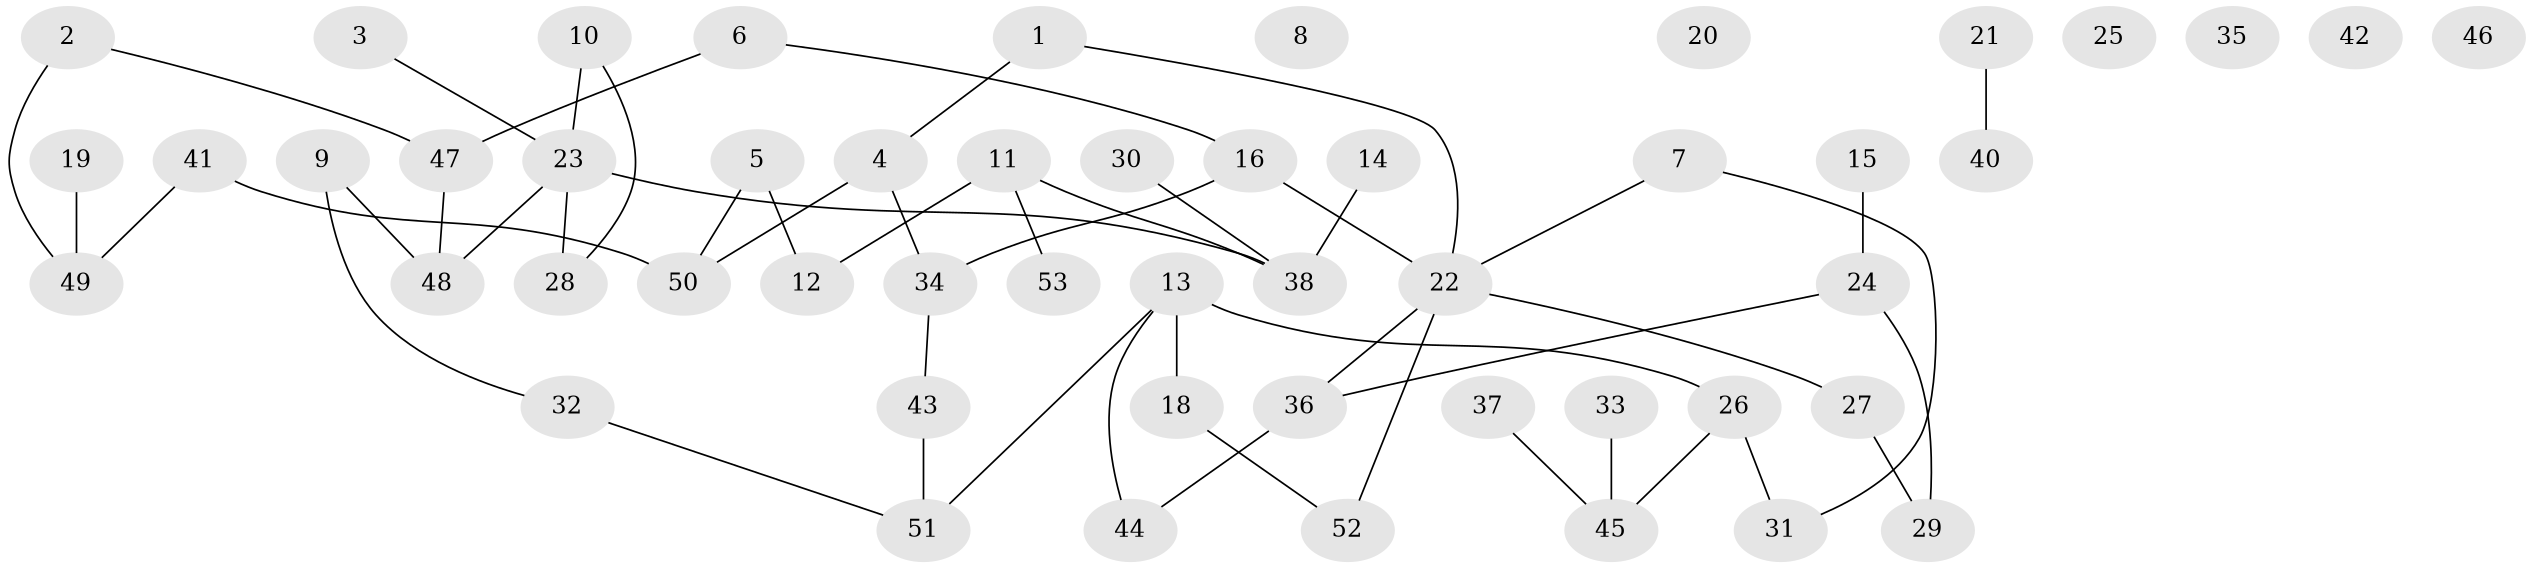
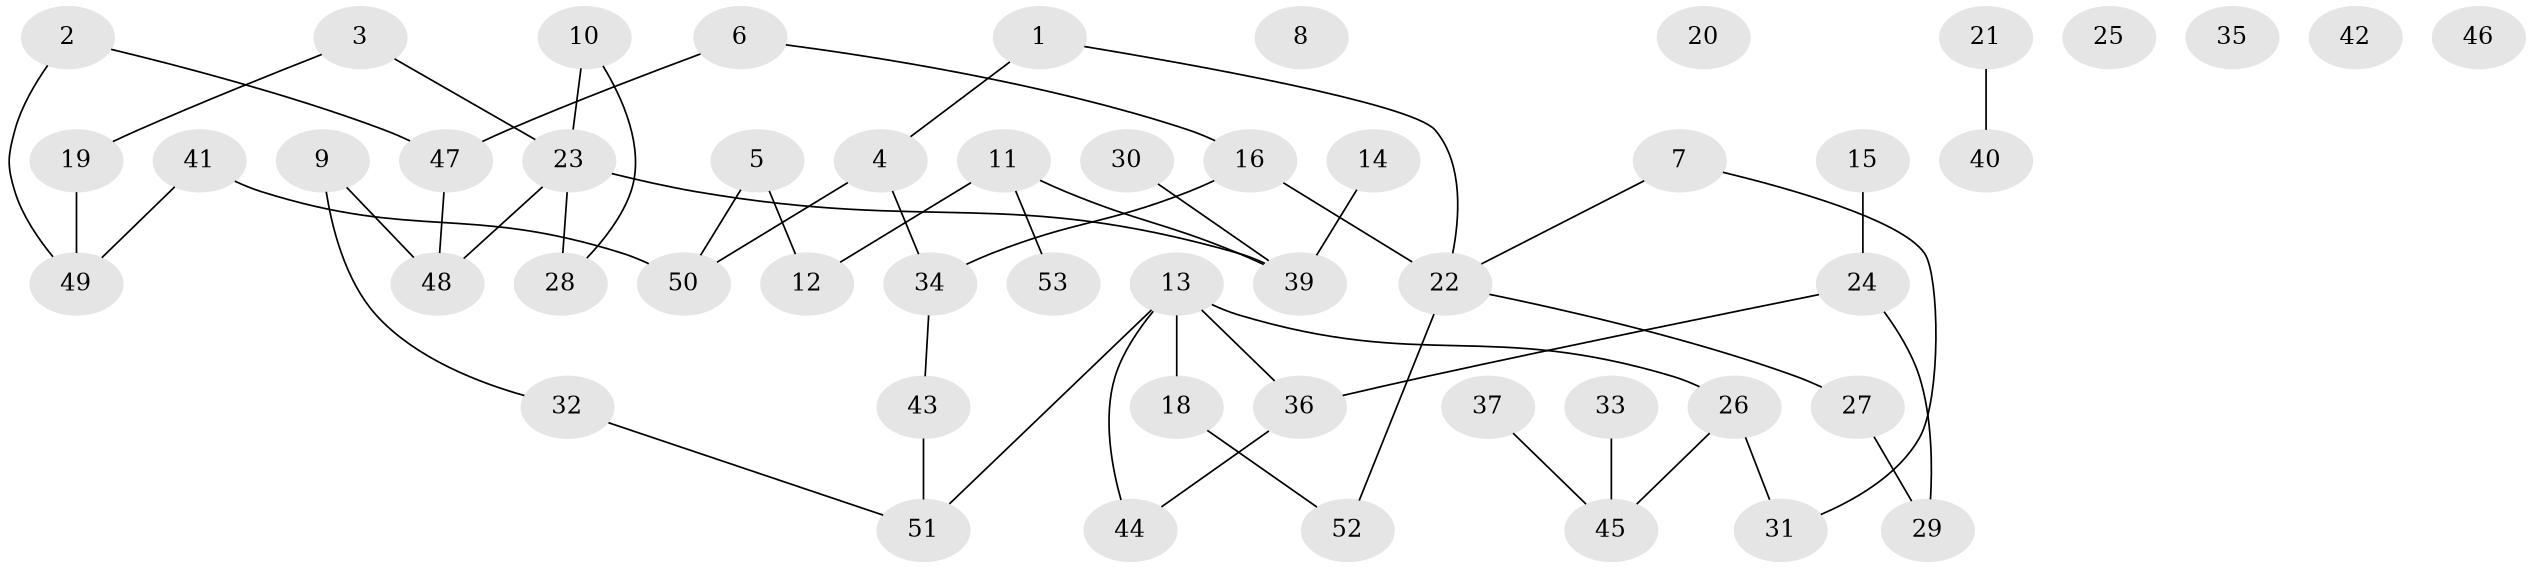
  graph {
    node [color=gray90 style=filled]
    1
    4
    22
    34
    50
    52
    27
    2
    47
    49
    10
    23
    28
    48
    3
    19
-   39 [label=38]
+   39
    43
    5
    12
    6
    16
    37
    45
    7
    31
    24
    36
    29
    8
    9
    32
    51
    11
    53
    13
    18
    26
    44
    14
    15
    20
    21
    40
    25
    30
    33
    35
    41
    42
    46
    1 -- 4
    1 -- 22
    4 -- 34
    4 -- 50
    22 -- 52
    22 -- 27
    34 -- 43
    27 -- 29
    2 -- 47
    2 -- 49
    47 -- 48
    10 -- 23
    10 -- 28
    23 -- 28
    23 -- 48
    23 -- 39
    3 -- 23
+   3 -- 19
    19 -- 49
    43 -- 51
    5 -- 50
    5 -- 12
    6 -- 47
    6 -- 16
    16 -- 22
    16 -- 34
    37 -- 45
    7 -- 22
    7 -- 31
    24 -- 36
    24 -- 29
    36 -- 44
    9 -- 48
    9 -- 32
    32 -- 51
    11 -- 39
    11 -- 12
    11 -- 53
-   22 -- 36
+   13 -- 36
    13 -- 51
    13 -- 18
    13 -- 26
    13 -- 44
    18 -- 52
    26 -- 45
    26 -- 31
    14 -- 39
    15 -- 24
    21 -- 40
    30 -- 39
    33 -- 45
    41 -- 50
    41 -- 49
  }
